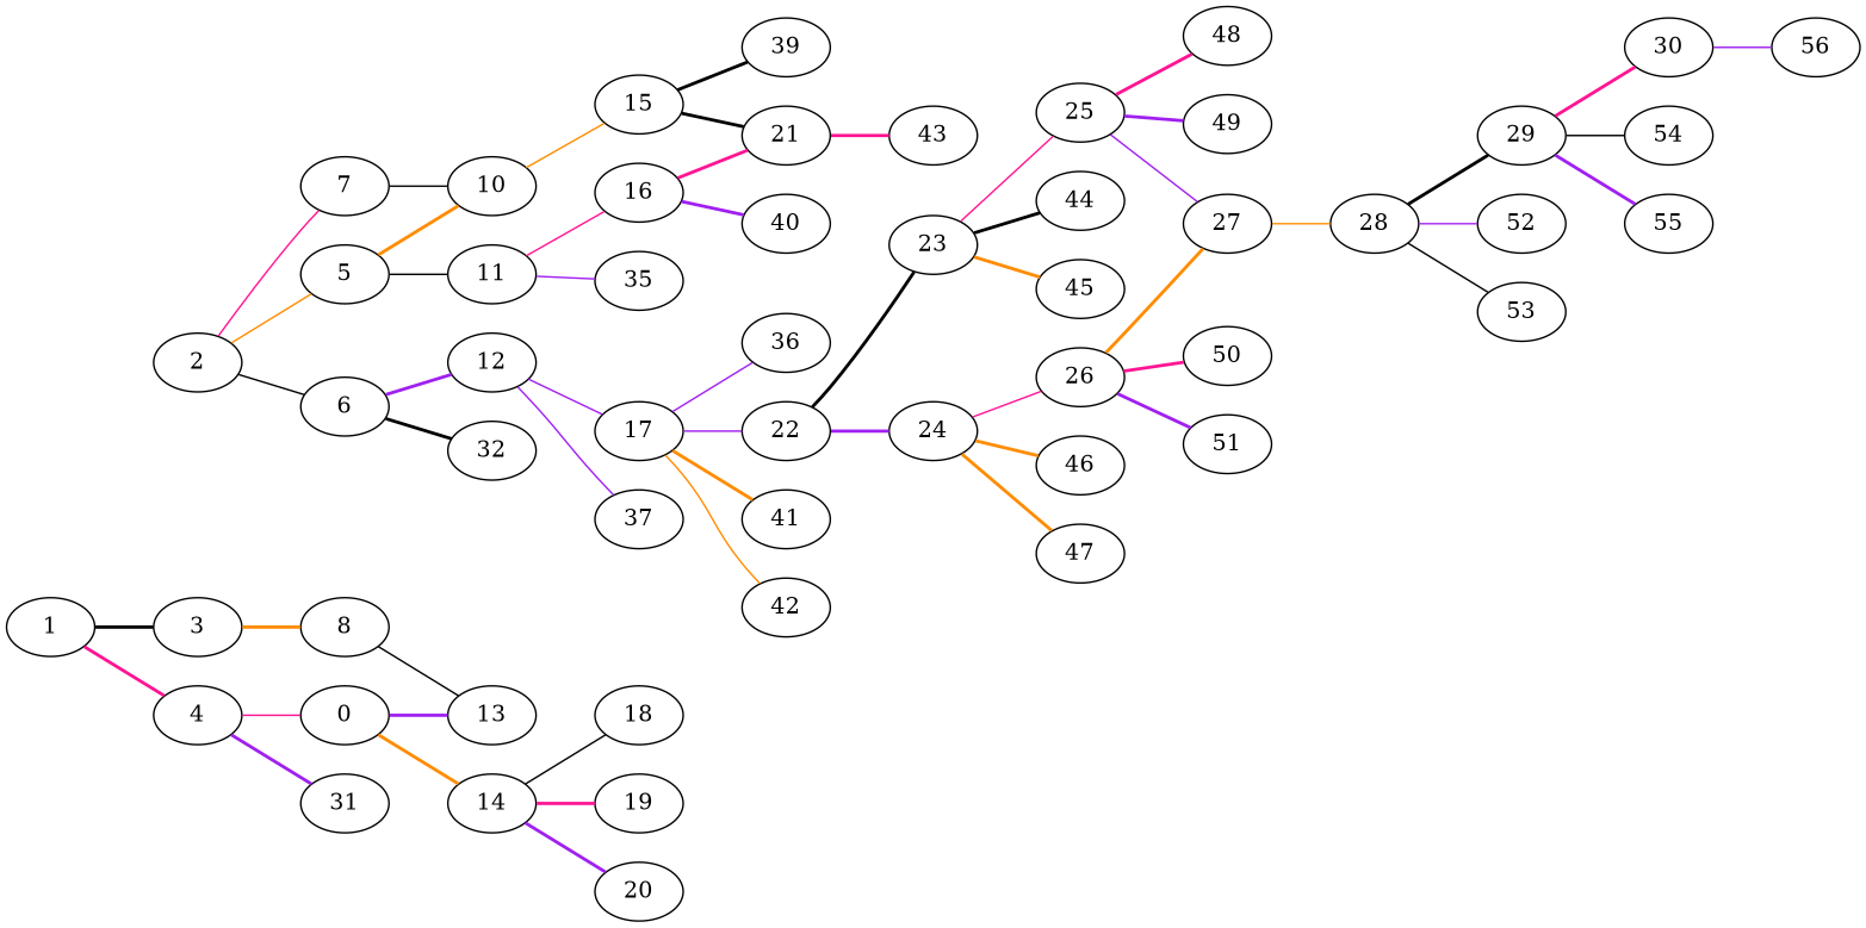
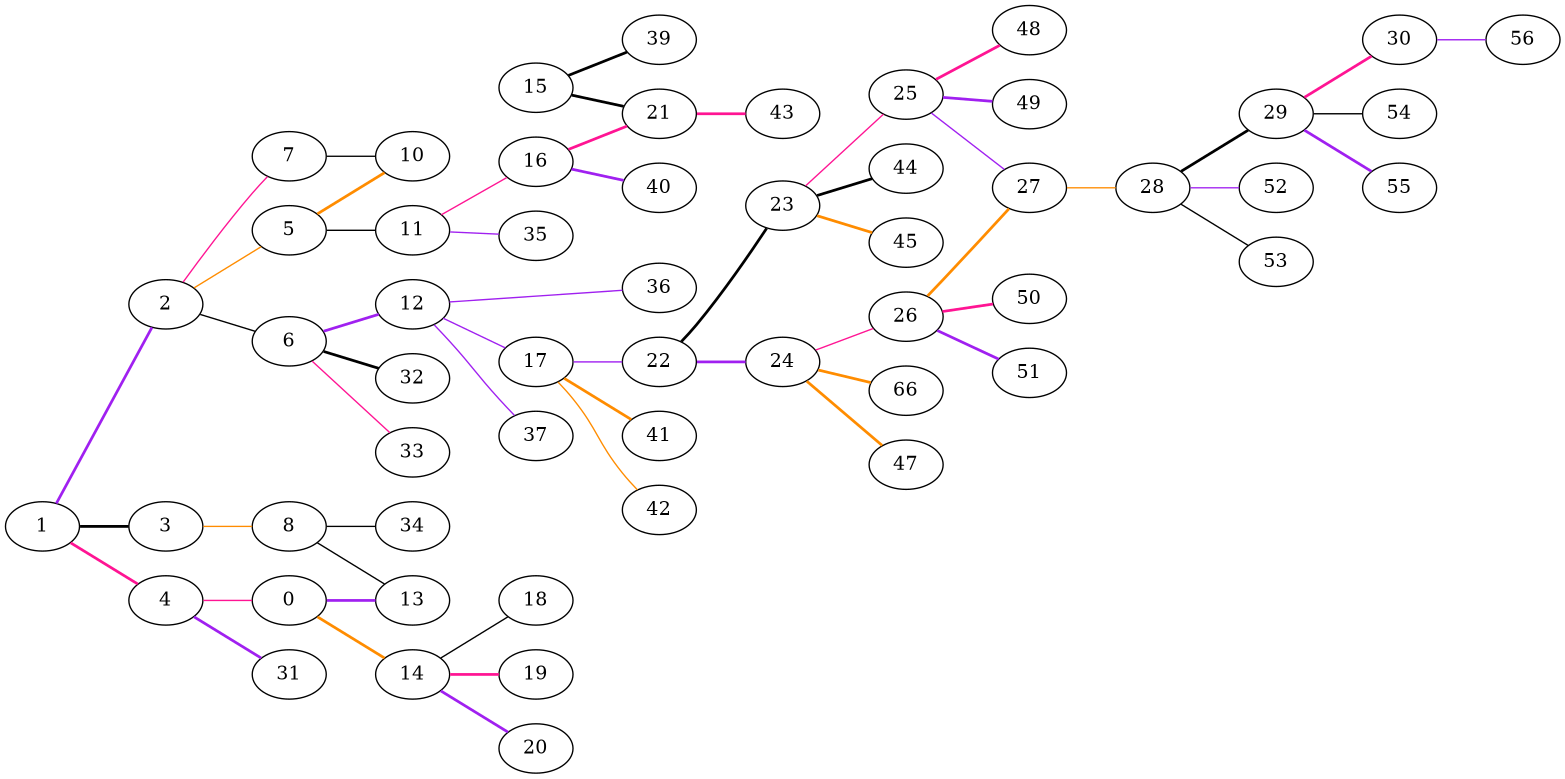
  graph {
    rankdir=LR
    node [chem=H]
    edge [color=purple style=bold valence=1]
    1 [chem=C]
    2 [chem=N]
    3 [chem=C]
    4 [chem=C]
    5 [chem=C]
    6 [chem=C]
    7 [chem=S]
    8 [chem=C]
    n9 [chem=C label=0]
    31
    10 [chem=C]
    11 [chem=C]
    12 [chem=C]
    32
+   33
    13 [chem=C]
+   34
    14 [chem=C]
    15 [chem=C]
    16 [chem=C]
    35
    17 [chem=C]
    36
    37
    18 [chem=F]
    19 [chem=F]
    20 [chem=F]
    21 [chem=C]
    39
    40
    22 [chem=N]
    41
    42
    43
    23 [chem=C]
    24 [chem=C]
    25 [chem=C]
    44
    45
    26 [chem=C]
-   46
+   46 [label=66]
    47
    27 [chem=N]
    48
    49
    50
    51
    28 [chem=C]
    29 [chem=C]
    52
    53
    30 [chem=O]
    54
    55
    56
+   1 -- 2
    1 -- 3 [color=black]
    1 -- 4 [color=deeppink valence=2]
    2 -- 5 [color=darkorange style=solid]
    2 -- 6 [color=black style=solid]
    2 -- 7 [color=deeppink style=solid]
-   3 -- 8 [color=darkorange valence=2]
+   3 -- 8 [color=darkorange style=solid valence=2]
    4 -- n9 [color=deeppink style=solid]
    4 -- 31
    5 -- 10 [color=darkorange valence=2]
    5 -- 11 [color=black style=solid]
    6 -- 12
    6 -- 32 [color=black]
+   6 -- 33 [color=deeppink style=solid]
    7 -- 10 [color=black style=solid]
    8 -- 13 [color=black style=solid]
+   8 -- 34 [color=black style=solid]
    n9 -- 13 [valence=2]
    n9 -- 14 [color=darkorange]
-   10 -- 15 [color=darkorange style=solid]
    11 -- 16 [color=deeppink style=solid valence=2]
    11 -- 35 [style=solid]
    12 -- 17 [style=solid]
-   17 -- 36 [style=solid]
+   12 -- 36 [style=solid]
    12 -- 37 [style=solid]
    14 -- 18 [color=black style=solid]
    14 -- 19 [color=deeppink]
    14 -- 20
    15 -- 21 [color=black valence=2]
    15 -- 39 [color=black]
    16 -- 21 [color=deeppink]
    16 -- 40
    17 -- 22 [style=solid]
    17 -- 41 [color=darkorange]
    17 -- 42 [color=darkorange style=solid]
    21 -- 43 [color=deeppink]
    22 -- 23 [color=black]
    22 -- 24
    23 -- 25 [color=deeppink style=solid]
    23 -- 44 [color=black]
    23 -- 45 [color=darkorange]
    24 -- 26 [color=deeppink style=solid]
    24 -- 46 [color=darkorange]
    24 -- 47 [color=darkorange]
    25 -- 27 [style=solid]
    25 -- 48 [color=deeppink]
    25 -- 49
    26 -- 27 [color=darkorange]
    26 -- 50 [color=deeppink]
    26 -- 51
    27 -- 28 [color=darkorange style=solid]
    28 -- 29 [color=black]
    28 -- 52 [style=solid]
    28 -- 53 [color=black style=solid]
    29 -- 30 [color=deeppink]
    29 -- 54 [color=black style=solid]
    29 -- 55
    30 -- 56 [style=solid]
  }
